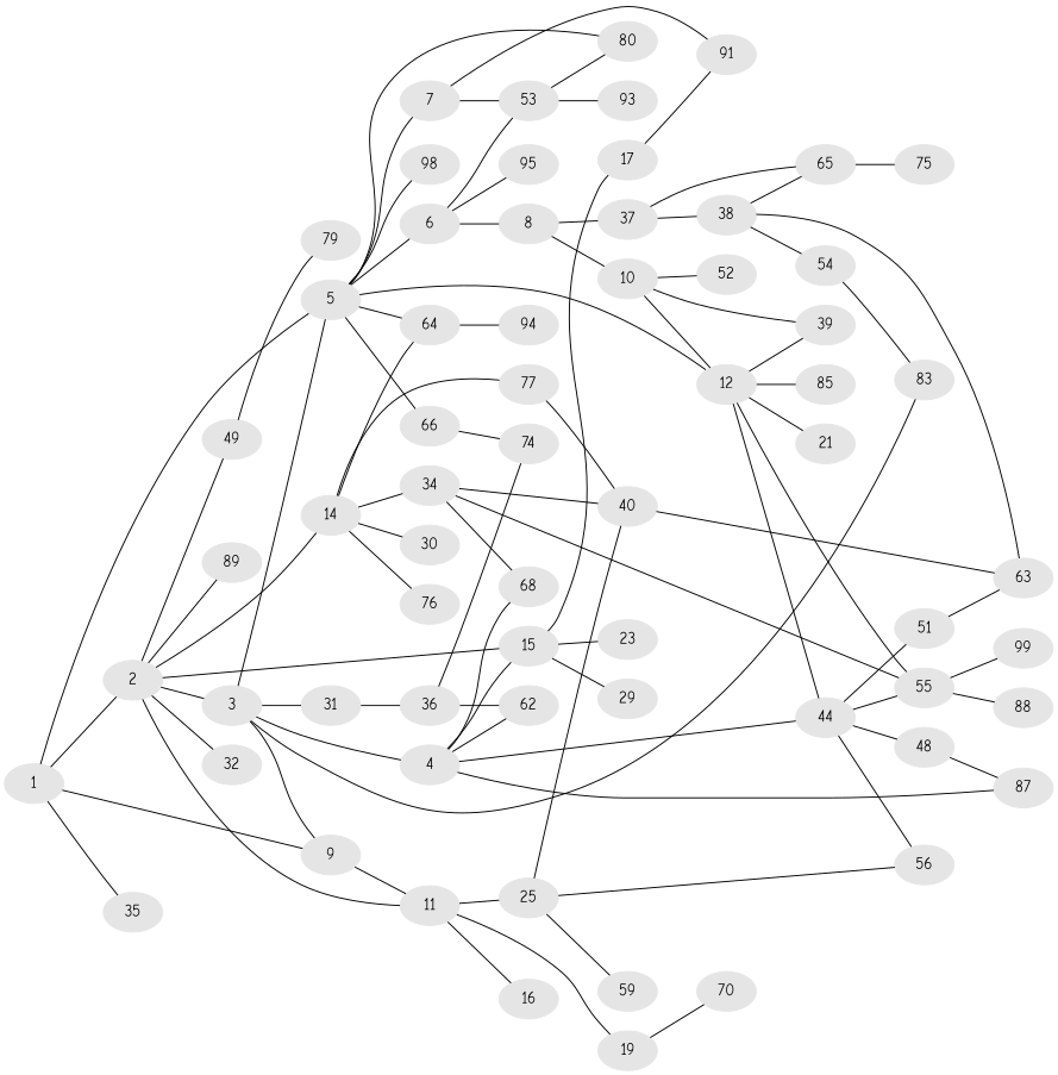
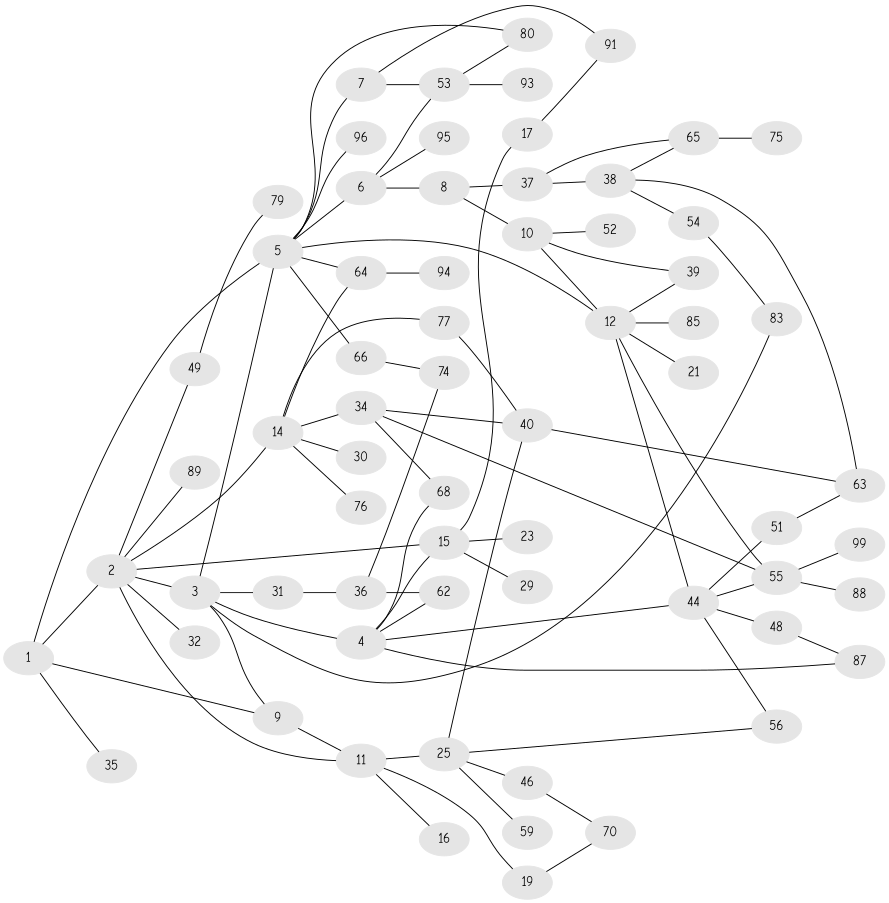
  graph {
    fontname="Comic Neue"
    rankdir=LR
    node [color=gray90 fontname="Comic Neue" style=filled]
    edge [fontname="Comic Neue"]
    1 [super="+22"]
    2 [super="+20"]
    5 [super="+41"]
    9 [super="+78"]
    35 [super="+97"]
    3 [super="+26"]
    11
    14 [super="+27"]
    15 [super="+58"]
    32
    49
    89
    6 [super="+84"]
    7 [super="+43"]
    12 [super="+73"]
    64 [super="+82"]
    66
    80
-   98
+   98 [label=96]
    4 [super="+33"]
    31
    83 [super="+90"]
    16
    19 [super="+96"]
    25 [super="+28"]
    34 [super="+69"]
    30
    76
    77
    17 [super="+50"]
    23
    29
    79
    44 [super="+47"]
    62
    68 [super="+71"]
    87
    36 [super="+42"]
    55 [super="+67"]
    56
    48 [super="+86"]
    51
    8 [super="+18"]
    53 [super="+61"]
    95
    91 [super="+100"]
    39
    21
    85
    94
    74
    10 [super="+24"]
    37 [super="+45"]
    93
    52
    38 [super="+60"]
    65 [super="+72"]
    70
    40 [super="+92"]
+   46 [super="+57"]
    59
    88
    99
    63
    54 [super="+81"]
    75
    1 -- 2
    1 -- 5
    1 -- 9
    1 -- 35
    2 -- 3
    2 -- 11
    2 -- 14
    2 -- 15
    2 -- 32
    2 -- 49
    2 -- 89
    5 -- 6
    5 -- 7
    5 -- 12
    5 -- 64
    5 -- 66
    5 -- 80
    5 -- 98
    9 -- 11
    3 -- 5
    3 -- 9
    3 -- 4
    3 -- 31
    3 -- 83
    11 -- 16
    11 -- 19
    11 -- 25
    14 -- 64
    14 -- 34
    14 -- 30
    14 -- 76
    14 -- 77
    15 -- 17
    15 -- 23
    15 -- 29
    49 -- 79
    6 -- 8
    6 -- 53
    6 -- 95
    7 -- 53
    7 -- 91
    12 -- 44
    12 -- 55
    12 -- 39
    12 -- 21
    12 -- 85
    64 -- 94
    66 -- 74
    4 -- 15
    4 -- 44
    4 -- 62
    4 -- 68
    4 -- 87
    31 -- 36
    19 -- 70
    25 -- 56
    25 -- 40
+   25 -- 46
    25 -- 59
    34 -- 68
    34 -- 55
    34 -- 40
    77 -- 40
    17 -- 91
    44 -- 55
    44 -- 56
    44 -- 48
    44 -- 51
    36 -- 62
    36 -- 74
    55 -- 88
    55 -- 99
    48 -- 87
    51 -- 63
    8 -- 10
    8 -- 37
    53 -- 80
    53 -- 93
    10 -- 12
    10 -- 39
    10 -- 52
    37 -- 38
    37 -- 65
    38 -- 65
    38 -- 63
    38 -- 54
    65 -- 75
    40 -- 63
+   46 -- 70
    54 -- 83
  }
